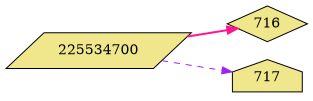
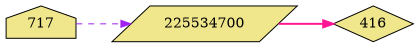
  strict digraph {
    rankdir=LR
    node [fillcolor=khaki style=filled]
    225534700 [shape=parallelogram]
-   716 [shape=diamond]
+   716 [shape=diamond label=416]
    717 [shape=house]
    225534700 -> 716 [color=deeppink style=bold]
-   225534700 -> 717 [color=purple style=dashed]
+   717 -> 225534700 [color=purple style=dashed]
  }
